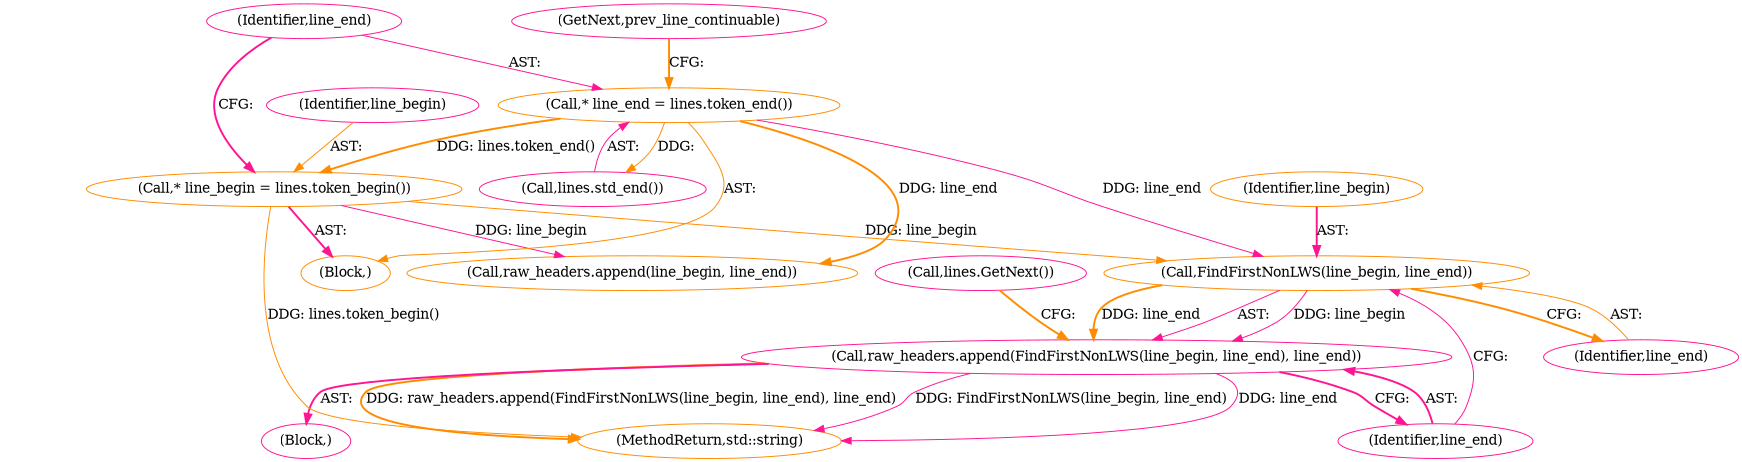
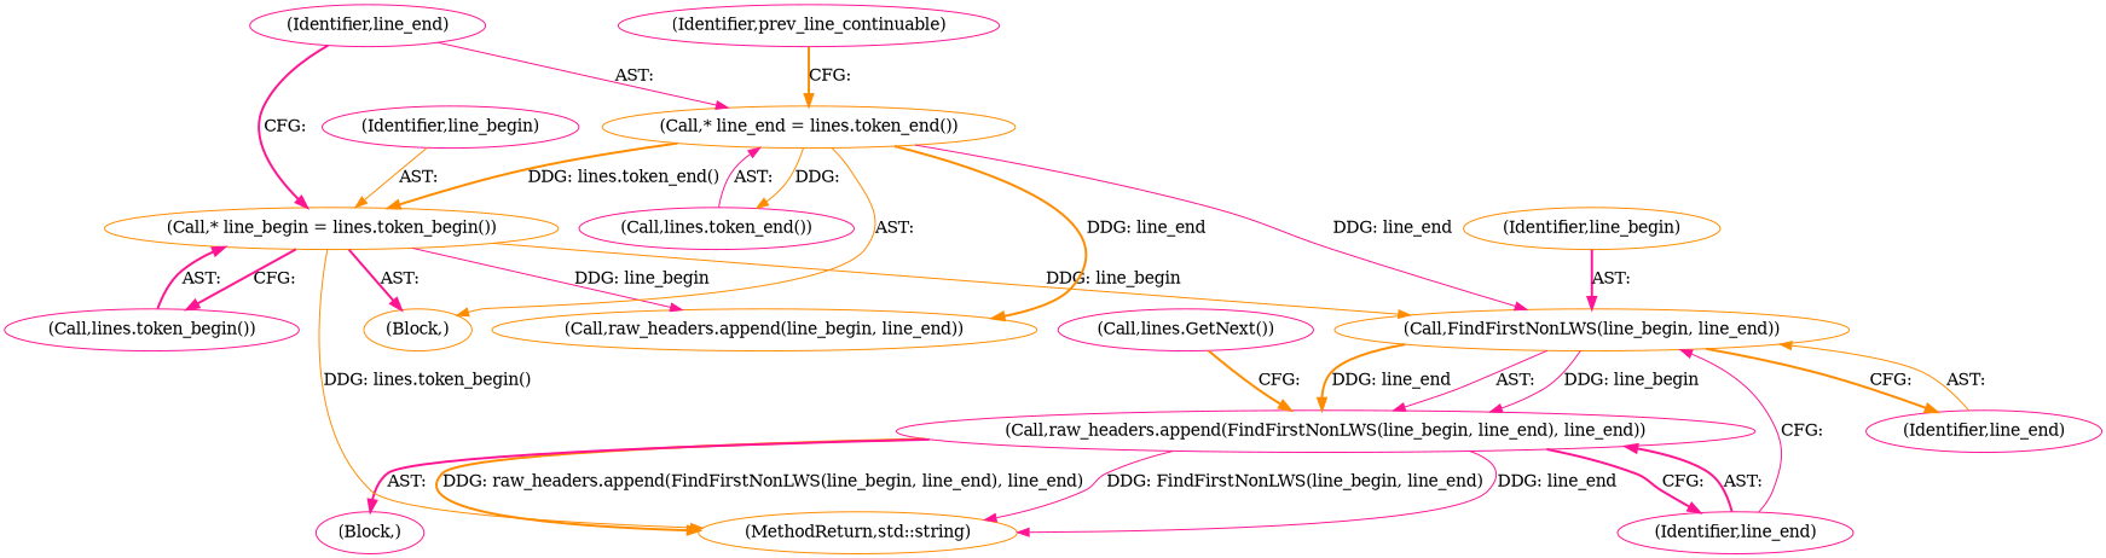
  digraph {
    node [color=deeppink]
    edge [color=deeppink style=solid]
    n1 [color=darkorange label="(Call,FindFirstNonLWS(line_begin, line_end))"]
    n2 [label="(Call,raw_headers.append(FindFirstNonLWS(line_begin, line_end), line_end))"]
    n3 [label="(Identifier,line_end)"]
    n4 [color=darkorange label="(MethodReturn,std::string)"]
    n5 [label="(Identifier,line_end)"]
    n6 [label="(Block,)"]
    n7 [color=darkorange label="(Call,* line_begin = lines.token_begin())"]
+   n8 [label="(Call,lines.token_begin())"]
    n9 [color=darkorange label="(Block,)"]
    n10 [color=darkorange label="(Call,raw_headers.append(line_begin, line_end))"]
    n11 [color=darkorange label="(Call,* line_end = lines.token_end())"]
-   n12 [label="(Call,lines.std_end())"]
+   n12 [label="(Call,lines.token_end())"]
    n13 [label="(Identifier,line_begin)"]
-   n14 [label="(GetNext,prev_line_continuable)"]
+   n14 [label="(Identifier,prev_line_continuable)"]
    n15 [color=darkorange label="(Identifier,line_begin)"]
    n16 [label="(Call,lines.GetNext())"]
    n17 [label="(Identifier,line_end)"]
    n1 -> n2 [label="AST: "]
    n1 -> n2 [label="DDG: line_begin"]
    n1 -> n2 [color=darkorange label="DDG: line_end" style=bold]
    n1 -> n3 [color=darkorange label="CFG: " style=bold]
    n2 -> n4 [label="DDG: line_end"]
    n2 -> n4 [color=darkorange label="DDG: raw_headers.append(FindFirstNonLWS(line_begin, line_end), line_end)" style=bold]
    n2 -> n4 [label="DDG: FindFirstNonLWS(line_begin, line_end)"]
    n2 -> n5 [label="CFG: " style=bold]
    n2 -> n6 [label="AST: " style=bold]
    n3 -> n1 [color=darkorange label="AST: "]
    n5 -> n1 [label="CFG: "]
    n5 -> n2 [label="AST: " style=bold]
    n7 -> n1 [color=darkorange label="DDG: line_begin"]
    n7 -> n4 [color=darkorange label="DDG: lines.token_begin()"]
+   n7 -> n8 [label="CFG: " style=bold]
    n7 -> n9 [label="AST: " style=bold]
    n7 -> n10 [label="DDG: line_begin"]
+   n8 -> n7 [label="AST: " style=bold]
    n11 -> n1 [label="DDG: line_end"]
    n11 -> n7 [color=darkorange label="DDG: lines.token_end()" style=bold]
    n11 -> n9 [color=darkorange label="AST: "]
    n11 -> n10 [color=darkorange label="DDG: line_end" style=bold]
    n11 -> n12 [color=darkorange label="DDG: "]
    n12 -> n11 [label="AST: "]
    n13 -> n7 [color=darkorange label="AST: "]
    n14 -> n11 [color=darkorange label="CFG: " style=bold]
    n15 -> n1 [label="AST: " style=bold]
    n16 -> n2 [color=darkorange label="CFG: " style=bold]
    n17 -> n7 [label="CFG: " style=bold]
    n17 -> n11 [label="AST: "]
  }
